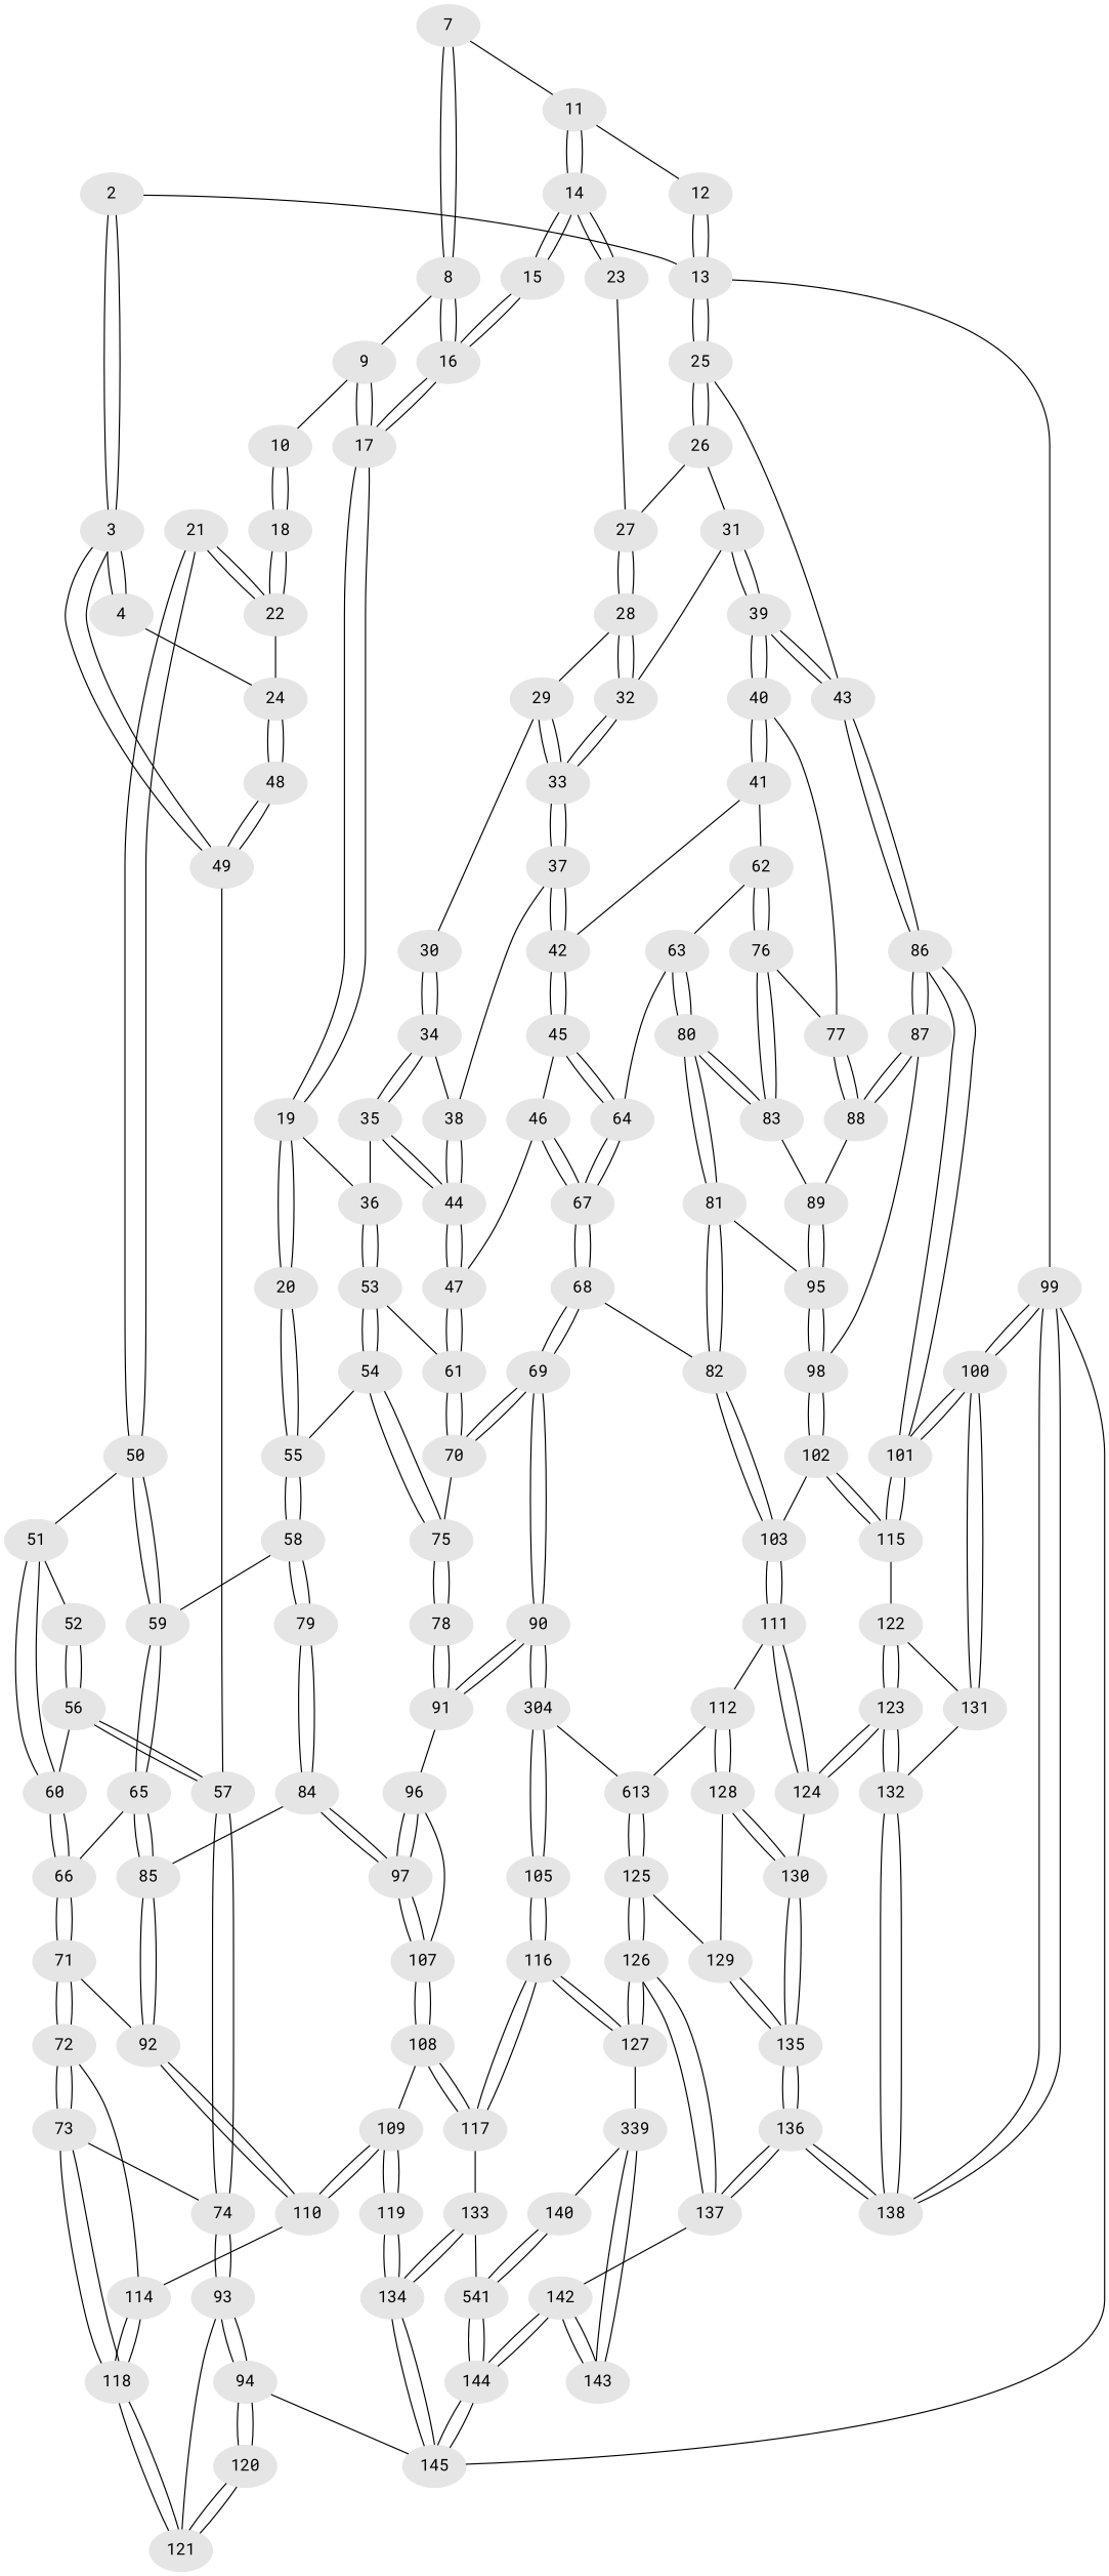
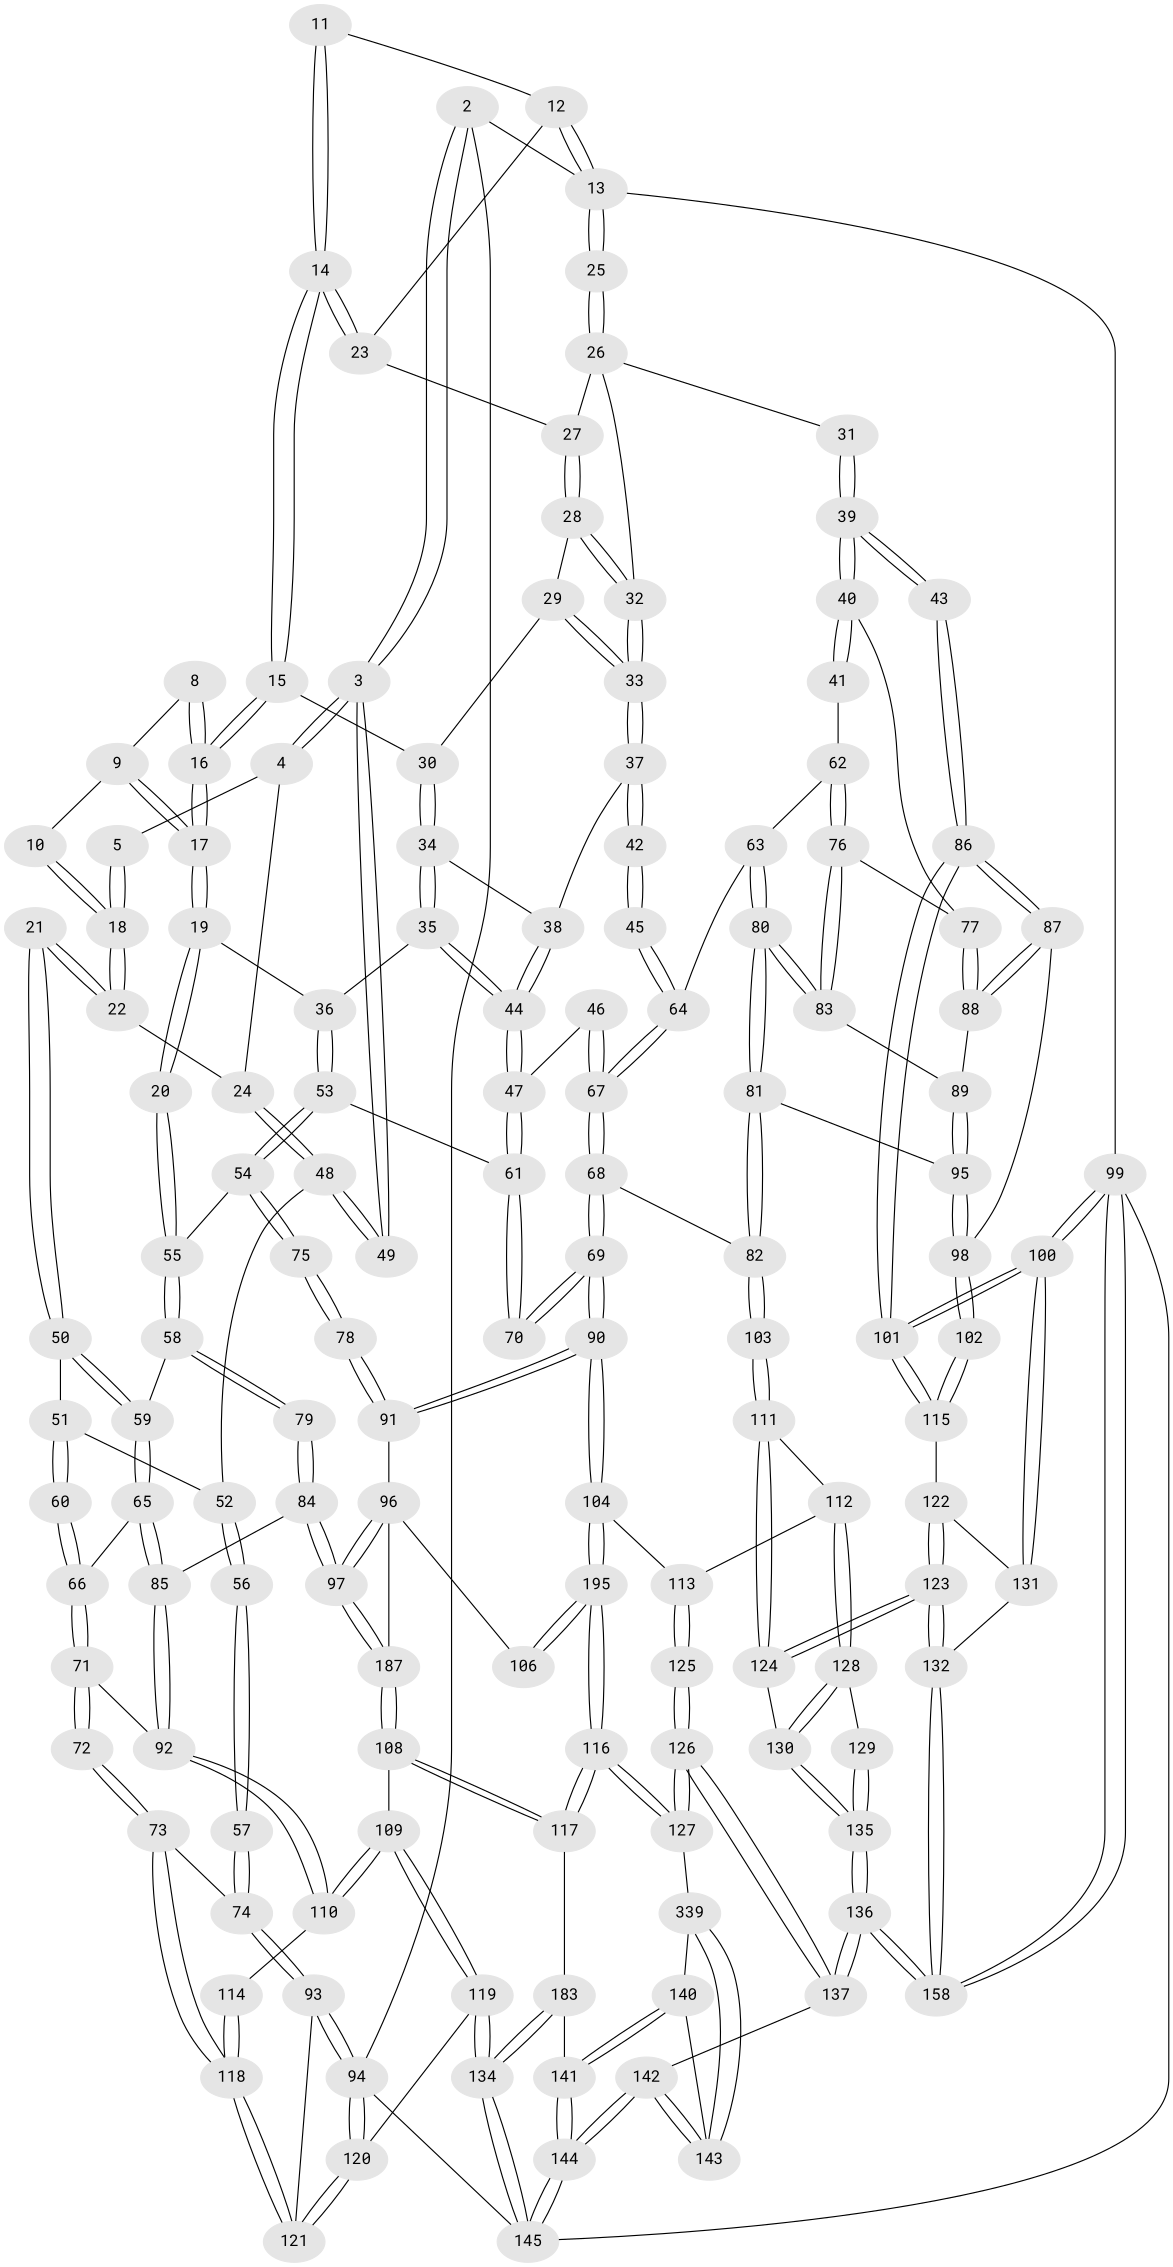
  graph {
    fontname="Roboto Mono"
    node [color=gray90 fontname="Roboto Mono" style=filled]
    edge [fontname="Roboto Mono"]
    2
    3
    13
    94
-   7
    8
    11
    4
    49
    25
    99
    120
    145
+   5
    24
    57
    18
    48
    22
    10
    9
    16
    12
    14
    17
    19
    23
    15
    27
    26
    43
    100
-   138
+   138 [label=158]
    30
    34
    20
    36
    55
    53
    21
    50
    58
    51
    59
    28
    52
    31
    86
    32
    39
    29
    33
    37
    35
    38
    40
    42
    44
    47
    61
    54
    45
    41
    77
    62
    88
    63
    76
    46
    64
    87
    101
    67
    68
    70
    56
    74
    60
    65
    66
    75
    78
    79
    93
    84
    85
    71
    80
    83
    81
    92
    72
    69
    82
    90
    103
    91
-   104 [label=304]
+   104
    73
    114
    110
    118
    121
    89
    96
    97
    95
    98
    111
-   107
+   107 [label=187]
    115
    102
-   105
-   113 [label=613]
+   105 [label=195]
+   113
+   106
    108
    131
    132
    122
    112
    124
    116
    125
    117
    127
    109
    119
-   133
+   133 [label=183]
    134
    128
    130
    129
    126
    123
    n135 [label=339]
-   141 [label=541]
+   141
    135
    137
    142
    140
    143
    136
    144
    2 -- 3
    2 -- 3
    2 -- 13
+   2 -- 94
    3 -- 4
    3 -- 4
    3 -- 49
    3 -- 49
    13 -- 25
    13 -- 25
    13 -- 99
    94 -- 120
    94 -- 120
    94 -- 145
-   7 -- 8
-   7 -- 8
-   7 -- 11
    8 -- 9
    8 -- 16
    8 -- 16
    11 -- 12
    11 -- 14
    11 -- 14
+   4 -- 5
    4 -- 24
-   49 -- 57
    25 -- 26
    25 -- 26
-   25 -- 43
    99 -- 145
    99 -- 100
    99 -- 100
    99 -- 138
    99 -- 138
    120 -- 121
    120 -- 121
+   5 -- 18
+   5 -- 18
    24 -- 48
    24 -- 48
    57 -- 74
    57 -- 74
    18 -- 22
    18 -- 22
    48 -- 49
    48 -- 49
+   48 -- 52
    22 -- 24
    10 -- 18
    10 -- 18
    9 -- 10
    9 -- 17
    9 -- 17
    16 -- 17
    16 -- 17
    12 -- 13
    12 -- 13
+   12 -- 23
    14 -- 23
    14 -- 23
    14 -- 15
    14 -- 15
    17 -- 19
    17 -- 19
    19 -- 20
    19 -- 20
    19 -- 36
    23 -- 27
    15 -- 16
    15 -- 16
+   15 -- 30
    27 -- 28
    27 -- 28
    26 -- 27
    26 -- 31
    43 -- 86
    43 -- 86
    100 -- 101
    100 -- 101
    100 -- 131
    100 -- 131
    30 -- 34
    30 -- 34
    34 -- 35
    34 -- 35
    34 -- 38
    20 -- 55
    20 -- 55
    36 -- 53
    36 -- 53
    55 -- 58
    55 -- 58
    53 -- 61
    53 -- 54
    53 -- 54
    21 -- 22
    21 -- 22
    21 -- 50
    21 -- 50
    50 -- 51
    50 -- 59
    50 -- 59
    58 -- 59
    58 -- 79
    58 -- 79
    51 -- 52
    51 -- 60
    51 -- 60
    59 -- 65
    59 -- 65
    28 -- 32
    28 -- 32
    28 -- 29
    52 -- 56
    52 -- 56
-   31 -- 32
+   26 -- 32
    31 -- 39
    31 -- 39
    86 -- 87
    86 -- 87
    86 -- 101
    86 -- 101
    32 -- 33
    32 -- 33
    39 -- 43
    39 -- 43
    39 -- 40
    39 -- 40
    29 -- 30
    29 -- 33
    29 -- 33
    33 -- 37
    33 -- 37
    37 -- 38
    37 -- 42
    37 -- 42
    35 -- 36
    35 -- 44
    35 -- 44
    38 -- 44
    38 -- 44
    40 -- 41
    40 -- 41
    40 -- 77
    42 -- 45
    42 -- 45
    44 -- 47
    44 -- 47
    47 -- 61
    47 -- 61
    61 -- 70
    61 -- 70
    54 -- 55
    54 -- 75
    54 -- 75
-   45 -- 46
    45 -- 64
    45 -- 64
-   41 -- 42
    41 -- 62
    77 -- 88
    77 -- 88
    62 -- 63
    62 -- 76
    62 -- 76
    88 -- 89
    63 -- 64
    63 -- 80
    63 -- 80
    76 -- 77
    76 -- 83
    76 -- 83
    46 -- 47
    46 -- 67
    46 -- 67
    64 -- 67
    64 -- 67
    87 -- 88
    87 -- 88
    87 -- 98
    101 -- 115
    101 -- 115
    67 -- 68
    67 -- 68
    68 -- 69
    68 -- 69
    68 -- 82
-   70 -- 75
    56 -- 57
    56 -- 57
-   56 -- 60
    74 -- 93
    74 -- 93
    60 -- 66
    60 -- 66
    65 -- 66
    65 -- 85
    65 -- 85
    66 -- 71
    66 -- 71
    75 -- 78
    75 -- 78
    78 -- 91
    78 -- 91
    79 -- 84
    79 -- 84
    93 -- 94
    93 -- 94
    93 -- 121
    84 -- 85
    84 -- 97
    84 -- 97
    85 -- 92
    85 -- 92
    71 -- 92
    71 -- 72
    71 -- 72
    80 -- 83
    80 -- 83
    80 -- 81
    80 -- 81
    83 -- 89
    81 -- 82
    81 -- 82
    81 -- 95
    92 -- 110
    92 -- 110
    72 -- 73
    72 -- 73
-   72 -- 114
    69 -- 70
    69 -- 70
    69 -- 90
    69 -- 90
    82 -- 103
    82 -- 103
    90 -- 91
    90 -- 91
    90 -- 104
    90 -- 104
    103 -- 111
    103 -- 111
    91 -- 96
    104 -- 105
    104 -- 105
    104 -- 113
    73 -- 74
    73 -- 118
    73 -- 118
    114 -- 118
    114 -- 118
    110 -- 114
    118 -- 121
    118 -- 121
    89 -- 95
    89 -- 95
    96 -- 97
    96 -- 97
    96 -- 107
+   96 -- 106
    97 -- 107
    97 -- 107
    95 -- 98
    95 -- 98
    98 -- 102
    98 -- 102
    111 -- 112
    111 -- 124
    111 -- 124
    107 -- 108
    107 -- 108
    115 -- 122
-   102 -- 103
    102 -- 115
    102 -- 115
+   105 -- 106
+   105 -- 106
    105 -- 116
    105 -- 116
    113 -- 125
    113 -- 125
    108 -- 117
    108 -- 117
    108 -- 109
    131 -- 132
    132 -- 138
    132 -- 138
    122 -- 131
    122 -- 123
    122 -- 123
    112 -- 113
    112 -- 128
    112 -- 128
    124 -- 130
    116 -- 117
    116 -- 117
    116 -- 127
    116 -- 127
-   125 -- 129
    125 -- 126
    125 -- 126
    117 -- 133
    127 -- n135
    109 -- 110
    109 -- 110
    109 -- 119
    109 -- 119
+   119 -- 120
    119 -- 134
    119 -- 134
    133 -- 134
    133 -- 134
    133 -- 141
    134 -- 145
    134 -- 145
    128 -- 130
    128 -- 130
    128 -- 129
    130 -- 135
    130 -- 135
    129 -- 135
    129 -- 135
    126 -- 127
    126 -- 127
    126 -- 137
    126 -- 137
    123 -- 132
    123 -- 132
    123 -- 124
    123 -- 124
    n135 -- 140
    n135 -- 143
    n135 -- 143
    141 -- 144
    141 -- 144
    135 -- 136
    135 -- 136
    137 -- 142
    142 -- 143
    142 -- 143
    142 -- 144
    142 -- 144
    140 -- 141
    140 -- 141
+   140 -- 143
    136 -- 138
    136 -- 138
    136 -- 137
    136 -- 137
    144 -- 145
    144 -- 145
  }
